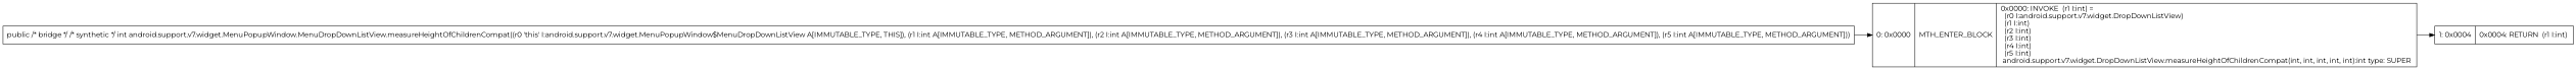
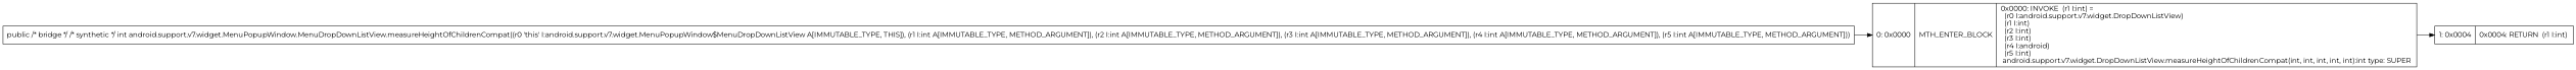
  digraph {
    rankdir=LR
    fontname=Montserrat
    node [shape=record fontname=Montserrat]
    edge [fontname=Montserrat]
-   n1 [label="{0\:\ 0x0000|MTH_ENTER_BLOCK\l|0x0000: INVOKE  (r1 I:int) = \l  (r0 I:android.support.v7.widget.DropDownListView)\l  (r1 I:int)\l  (r2 I:int)\l  (r3 I:int)\l  (r4 I:int)\l  (r5 I:int)\l android.support.v7.widget.DropDownListView.measureHeightOfChildrenCompat(int, int, int, int, int):int type: SUPER \l}"]
+   n1 [label="{0\:\ 0x0000|MTH_ENTER_BLOCK\l|0x0000: INVOKE  (r1 I:int) = \l  (r0 I:android.support.v7.widget.DropDownListView)\l  (r1 I:int)\l  (r2 I:int)\l  (r3 I:int)\l  (r4 I:android)\l  (r5 I:int)\l android.support.v7.widget.DropDownListView.measureHeightOfChildrenCompat(int, int, int, int, int):int type: SUPER \l}"]
    n2 [label="{1\:\ 0x0004|0x0004: RETURN  (r1 I:int) \l}"]
    n3 [label="{public \/* bridge *\/ \/* synthetic *\/ int android.support.v7.widget.MenuPopupWindow.MenuDropDownListView.measureHeightOfChildrenCompat((r0 'this' I:android.support.v7.widget.MenuPopupWindow$MenuDropDownListView A[IMMUTABLE_TYPE, THIS]), (r1 I:int A[IMMUTABLE_TYPE, METHOD_ARGUMENT]), (r2 I:int A[IMMUTABLE_TYPE, METHOD_ARGUMENT]), (r3 I:int A[IMMUTABLE_TYPE, METHOD_ARGUMENT]), (r4 I:int A[IMMUTABLE_TYPE, METHOD_ARGUMENT]), (r5 I:int A[IMMUTABLE_TYPE, METHOD_ARGUMENT])) }"]
    n1 -> n2
    n3 -> n1
  }
